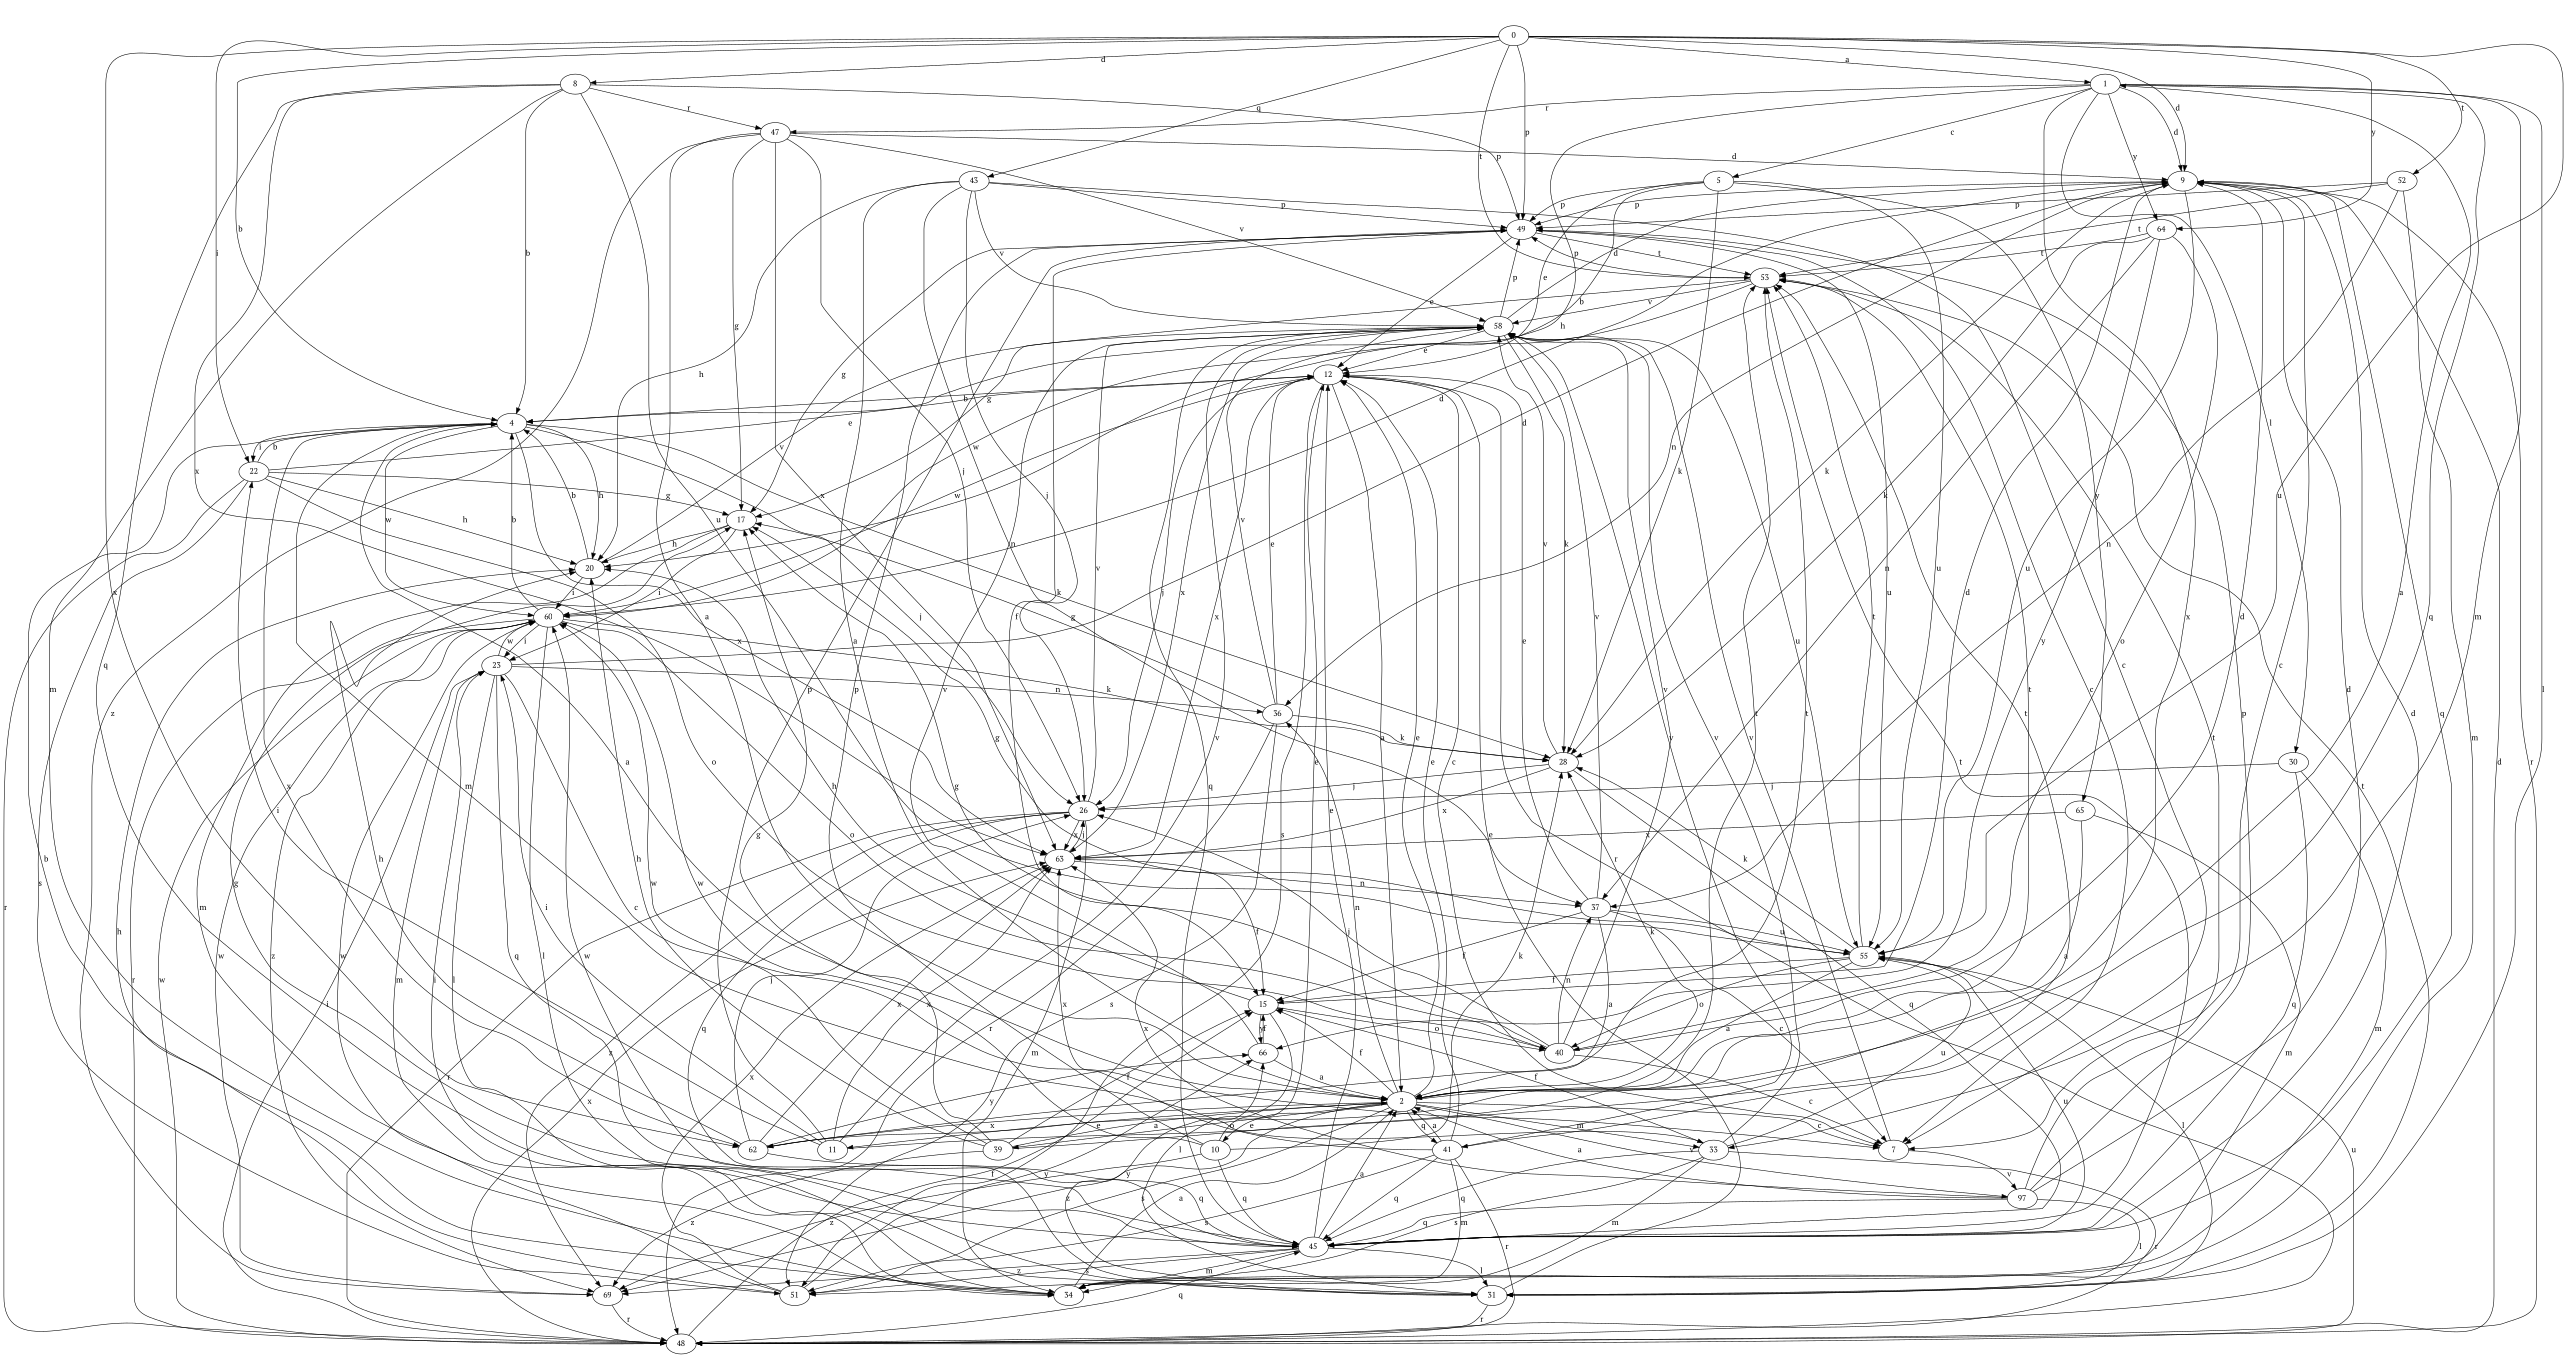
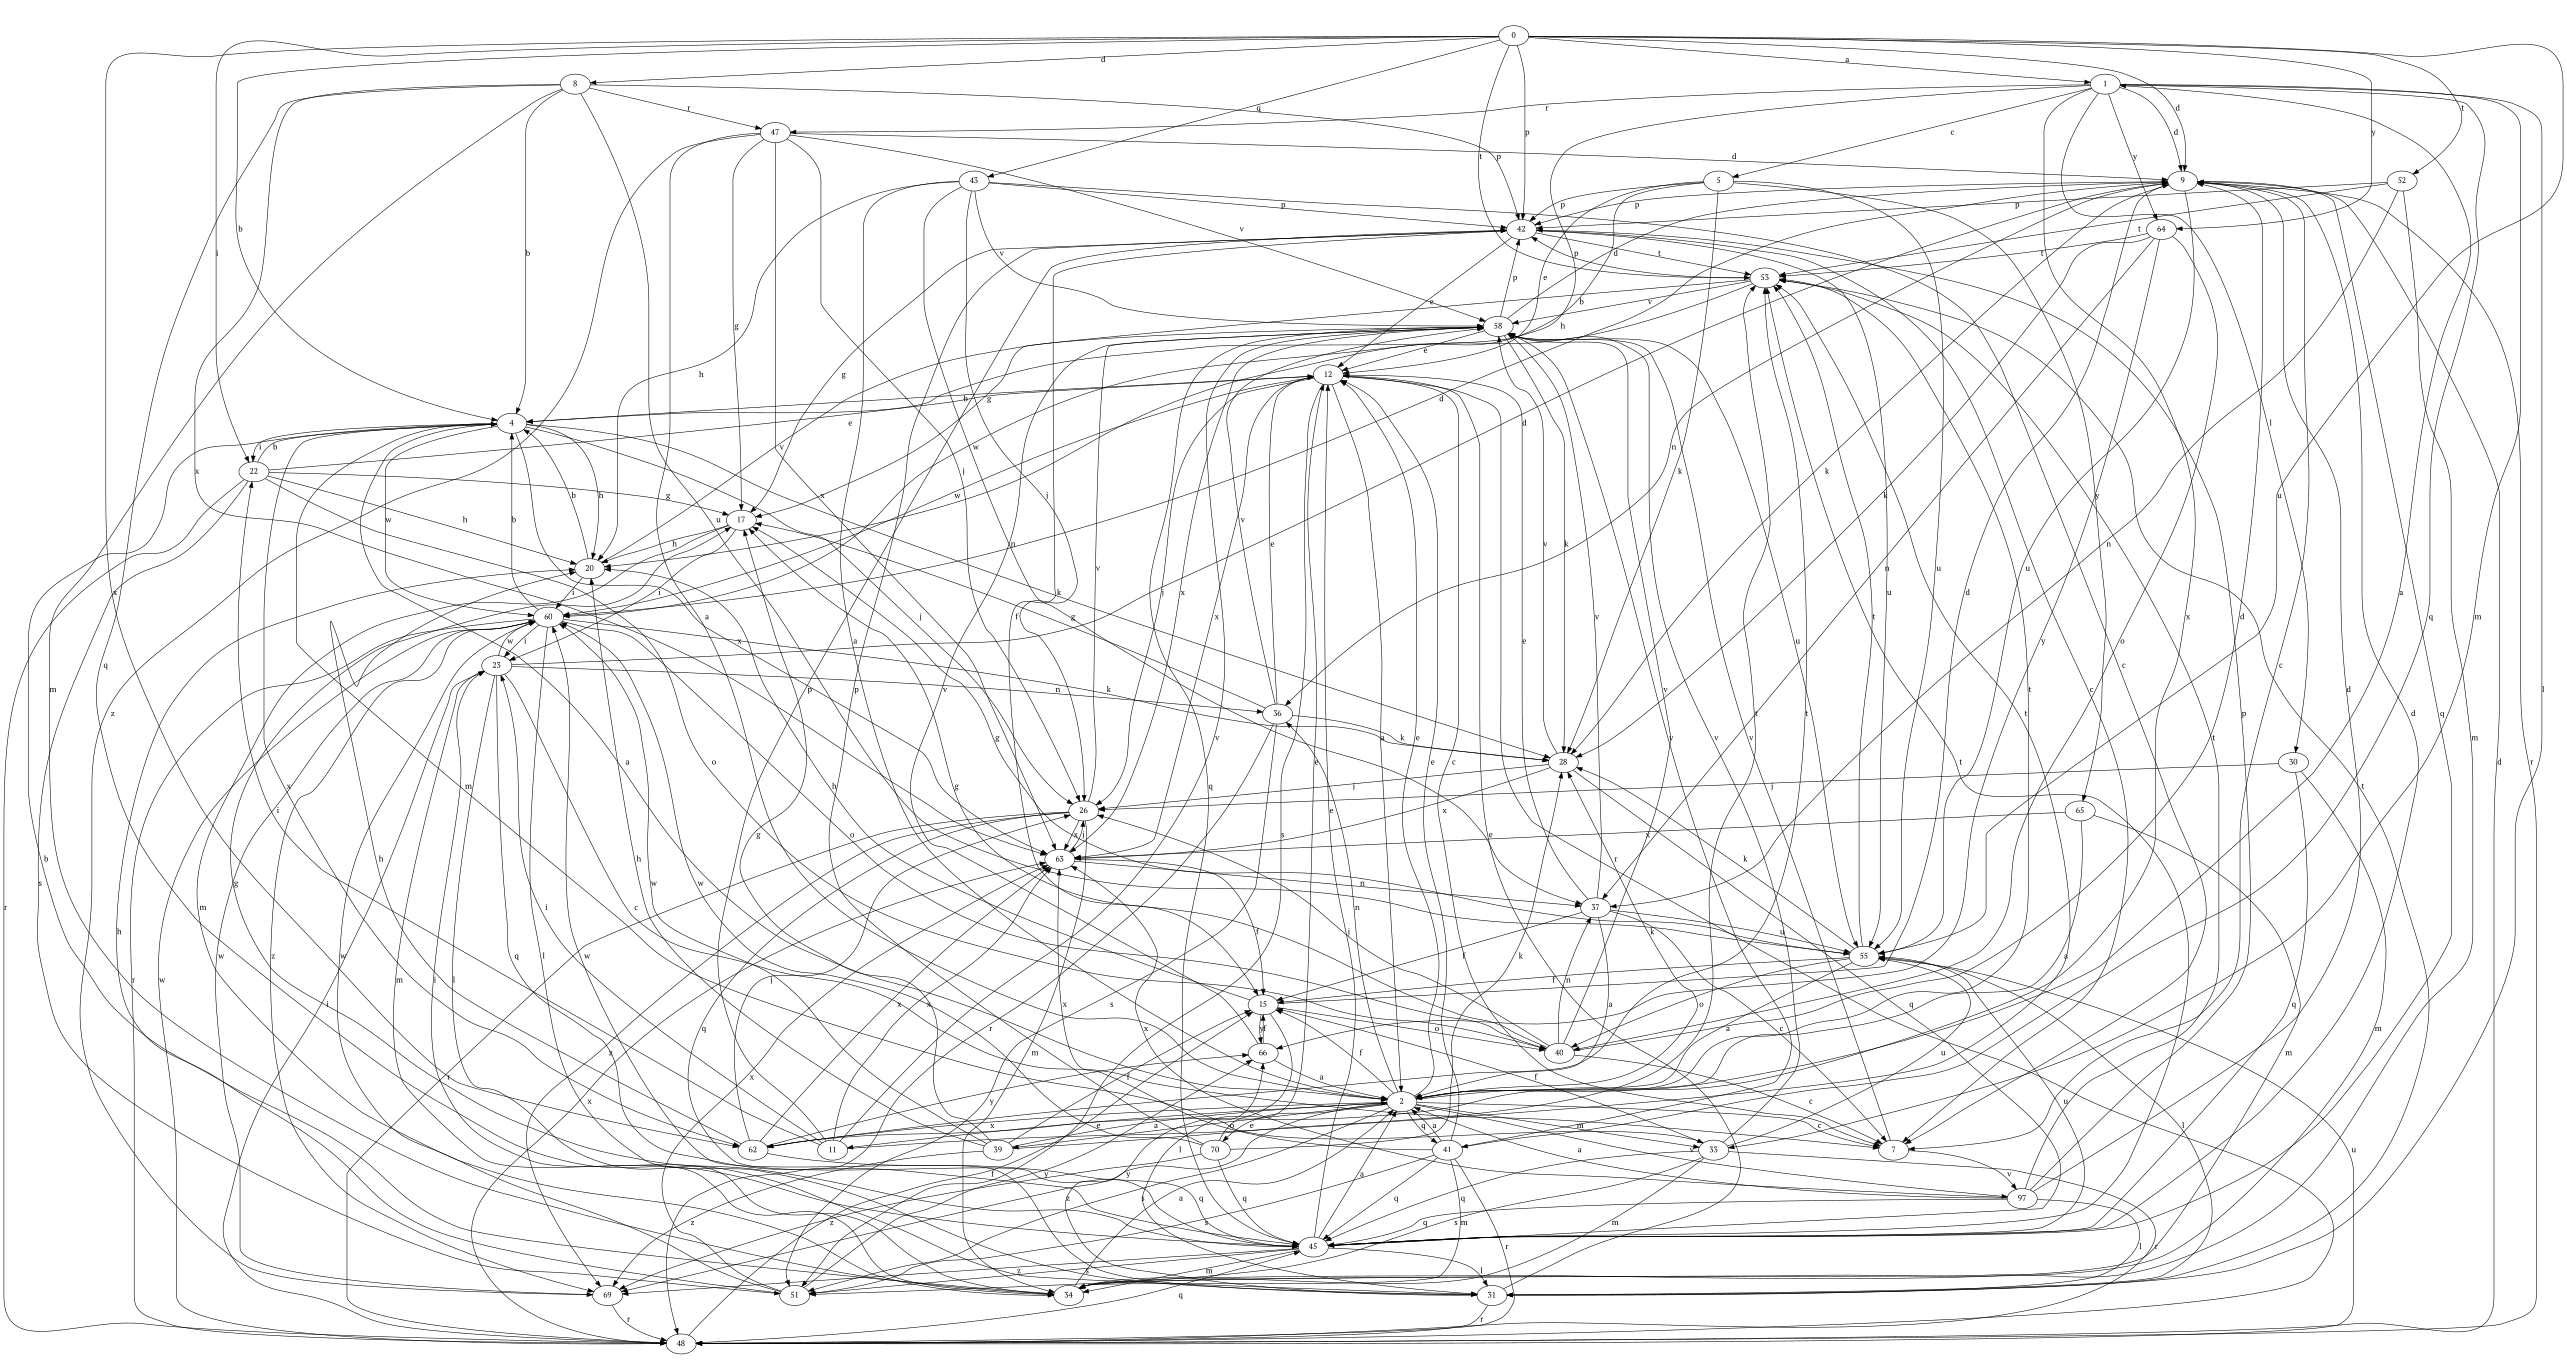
  strict digraph {
    fontname="PT Serif"
    node [fontname="PT Serif"]
    edge [fontname="PT Serif"]
    0
    1
    4
    8
    9
    22
-   42 [label=49]
+   42
    43
    52
    53
    55
    62
    64
    5
    20
    30
    31
    33
    n19 [label=41]
    47
    2
    28
    26
    60
    63
    34
    45
    7
    36
    48
    12
    51
    40
    17
    15
    58
    37
    66
    65
    69
-   10
+   10 [label=70]
    11
    39
    n44 [label=97]
    23
    0 -> 1 [label=a]
    0 -> 4 [label=b]
    0 -> 8 [label=d]
    0 -> 9 [label=d]
    0 -> 22 [label=i]
    0 -> 42 [label=p]
    0 -> 43 [label=q]
    0 -> 52 [label=t]
    0 -> 53 [label=t]
    0 -> 55 [label=u]
    0 -> 62 [label=x]
    0 -> 64 [label=y]
    1 -> 9 [label=d]
    1 -> 62 [label=x]
    1 -> 64 [label=y]
    1 -> 5 [label=c]
    1 -> 20 [label=h]
    1 -> 30 [label=l]
    1 -> 31 [label=l]
    1 -> 33 [label=m]
    1 -> n19 [label=q]
    1 -> 47 [label=r]
    4 -> 22 [label=i]
    4 -> 62 [label=x]
    4 -> 20 [label=h]
    4 -> 33 [label=m]
    4 -> 2 [label=a]
    4 -> 28 [label=k]
    4 -> 26 [label=j]
    4 -> 60 [label=w]
    4 -> 63 [label=x]
    8 -> 4 [label=b]
    8 -> 42 [label=p]
    8 -> 55 [label=u]
    8 -> 47 [label=r]
    8 -> 63 [label=x]
    8 -> 34 [label=m]
    8 -> 45 [label=q]
    9 -> 42 [label=p]
    9 -> 55 [label=u]
    9 -> 28 [label=k]
    9 -> 45 [label=q]
    9 -> 7 [label=c]
    9 -> 36 [label=n]
    9 -> 48 [label=r]
    22 -> 4 [label=b]
    22 -> 20 [label=h]
    22 -> 48 [label=r]
    22 -> 12 [label=e]
    22 -> 51 [label=s]
    22 -> 40 [label=o]
    22 -> 17 [label=g]
    42 -> 53 [label=t]
    42 -> 55 [label=u]
    42 -> 7 [label=c]
    42 -> 12 [label=e]
    42 -> 17 [label=g]
    42 -> 15 [label=f]
    43 -> 42 [label=p]
    43 -> 20 [label=h]
    43 -> 2 [label=a]
    43 -> 26 [label=j]
    43 -> 7 [label=c]
    43 -> 58 [label=v]
    43 -> 37 [label=n]
    52 -> 42 [label=p]
    52 -> 53 [label=t]
    52 -> 34 [label=m]
    52 -> 37 [label=n]
    53 -> 42 [label=p]
    53 -> 60 [label=w]
    53 -> 17 [label=g]
    53 -> 58 [label=v]
    55 -> 53 [label=t]
    55 -> 31 [label=l]
    55 -> 2 [label=a]
    55 -> 28 [label=k]
    55 -> 40 [label=o]
    55 -> 17 [label=g]
    55 -> 15 [label=f]
    62 -> 53 [label=t]
    62 -> 20 [label=h]
    62 -> 26 [label=j]
    62 -> 63 [label=x]
    62 -> 45 [label=q]
    62 -> 66 [label=y]
    64 -> 53 [label=t]
    64 -> 28 [label=k]
    64 -> 40 [label=o]
    64 -> 37 [label=n]
    64 -> 66 [label=y]
    5 -> 4 [label=b]
    5 -> 42 [label=p]
    5 -> 55 [label=u]
    5 -> 28 [label=k]
    5 -> 12 [label=e]
    5 -> 65 [label=y]
    20 -> 4 [label=b]
    20 -> 60 [label=i]
    20 -> 58 [label=v]
    30 -> 26 [label=j]
    30 -> 34 [label=m]
    30 -> 45 [label=q]
    31 -> 53 [label=t]
    31 -> 60 [label=w]
    31 -> 48 [label=r]
    31 -> 12 [label=e]
    31 -> 66 [label=y]
    33 -> 55 [label=u]
    33 -> 34 [label=m]
    33 -> 45 [label=q]
    33 -> 48 [label=r]
    33 -> 51 [label=s]
    33 -> 15 [label=f]
    33 -> 58 [label=v]
    n19 -> 2 [label=a]
    n19 -> 63 [label=x]
    n19 -> 34 [label=m]
    n19 -> 45 [label=q]
    n19 -> 48 [label=r]
    n19 -> 12 [label=e]
    n19 -> 51 [label=s]
    n19 -> 58 [label=v]
    47 -> 9 [label=d]
    47 -> 2 [label=a]
    47 -> 26 [label=j]
    47 -> 63 [label=x]
    47 -> 17 [label=g]
    47 -> 58 [label=v]
    47 -> 69 [label=z]
    2 -> 1 [label=a]
    2 -> 53 [label=t]
    2 -> 62 [label=x]
    2 -> 33 [label=m]
    2 -> n19 [label=q]
    2 -> 28 [label=k]
    2 -> 7 [label=c]
    2 -> 36 [label=n]
    2 -> 12 [label=e]
    2 -> 51 [label=s]
    2 -> 15 [label=f]
    2 -> 69 [label=z]
    2 -> 10 [label=e]
    2 -> 11 [label=e]
    2 -> 39 [label=o]
    2 -> n44 [label=v]
    28 -> 26 [label=j]
    28 -> 63 [label=x]
    28 -> 45 [label=q]
    28 -> 58 [label=v]
    26 -> 63 [label=x]
    26 -> 34 [label=m]
    26 -> 45 [label=q]
    26 -> 48 [label=r]
    26 -> 58 [label=v]
    26 -> 69 [label=z]
    60 -> 4 [label=b]
    60 -> 9 [label=d]
    60 -> 31 [label=l]
    60 -> 28 [label=k]
    60 -> 48 [label=r]
    60 -> 40 [label=o]
    60 -> 69 [label=z]
    60 -> 23 [label=i]
    63 -> 26 [label=j]
    63 -> 15 [label=f]
    63 -> 37 [label=n]
    34 -> 4 [label=b]
    34 -> 2 [label=a]
    34 -> 23 [label=i]
    45 -> 9 [label=d]
    45 -> 53 [label=t]
    45 -> 55 [label=u]
    45 -> 31 [label=l]
    45 -> 2 [label=a]
    45 -> 34 [label=m]
    45 -> 12 [label=e]
    45 -> 51 [label=s]
    45 -> 17 [label=g]
    45 -> 69 [label=z]
    7 -> 58 [label=v]
    7 -> n44 [label=v]
    36 -> 28 [label=k]
    36 -> 48 [label=r]
    36 -> 12 [label=e]
    36 -> 51 [label=s]
    36 -> 17 [label=g]
    36 -> 58 [label=v]
    48 -> 9 [label=d]
    48 -> 55 [label=u]
    48 -> 60 [label=w]
    48 -> 63 [label=x]
    48 -> 45 [label=q]
    48 -> 15 [label=f]
    48 -> 23 [label=i]
    12 -> 4 [label=b]
    12 -> 2 [label=a]
    12 -> 26 [label=j]
    12 -> 60 [label=w]
    12 -> 63 [label=x]
    12 -> 7 [label=c]
    12 -> 48 [label=r]
    12 -> 51 [label=s]
    51 -> 20 [label=h]
    51 -> 60 [label=w]
    51 -> 63 [label=x]
    51 -> 66 [label=y]
    40 -> 9 [label=d]
    40 -> 26 [label=j]
    40 -> 7 [label=c]
    40 -> 17 [label=g]
    40 -> 58 [label=v]
    40 -> 37 [label=n]
    17 -> 20 [label=h]
    17 -> 34 [label=m]
    17 -> 23 [label=i]
    15 -> 9 [label=d]
    15 -> 20 [label=h]
    15 -> 31 [label=l]
    15 -> 40 [label=o]
    15 -> 66 [label=y]
    58 -> 9 [label=d]
    58 -> 42 [label=p]
    58 -> 55 [label=u]
    58 -> 28 [label=k]
    58 -> 63 [label=x]
    58 -> 45 [label=q]
    58 -> 12 [label=e]
    37 -> 55 [label=u]
    37 -> 2 [label=a]
    37 -> 7 [label=c]
    37 -> 12 [label=e]
    37 -> 15 [label=f]
    37 -> 58 [label=v]
    66 -> 2 [label=a]
    66 -> 15 [label=f]
    66 -> 58 [label=v]
    65 -> 2 [label=a]
    65 -> 63 [label=x]
    65 -> 34 [label=m]
    69 -> 60 [label=w]
    69 -> 48 [label=r]
    10 -> 42 [label=p]
    10 -> 28 [label=k]
    10 -> 60 [label=w]
    10 -> 45 [label=q]
    10 -> 12 [label=e]
    10 -> 69 [label=z]
    11 -> 22 [label=i]
    11 -> 42 [label=p]
    11 -> 53 [label=t]
    11 -> 63 [label=x]
    11 -> 58 [label=v]
    11 -> 23 [label=i]
    39 -> 53 [label=t]
    39 -> 20 [label=h]
    39 -> 2 [label=a]
    39 -> 60 [label=w]
    39 -> 17 [label=g]
    39 -> 15 [label=f]
    39 -> 69 [label=z]
    n44 -> 9 [label=d]
    n44 -> 42 [label=p]
    n44 -> 53 [label=t]
    n44 -> 31 [label=l]
    n44 -> 2 [label=a]
    n44 -> 63 [label=x]
    n44 -> 45 [label=q]
    23 -> 9 [label=d]
    23 -> 31 [label=l]
    23 -> 60 [label=w]
    23 -> 34 [label=m]
    23 -> 45 [label=q]
    23 -> 7 [label=c]
    23 -> 36 [label=n]
  }
